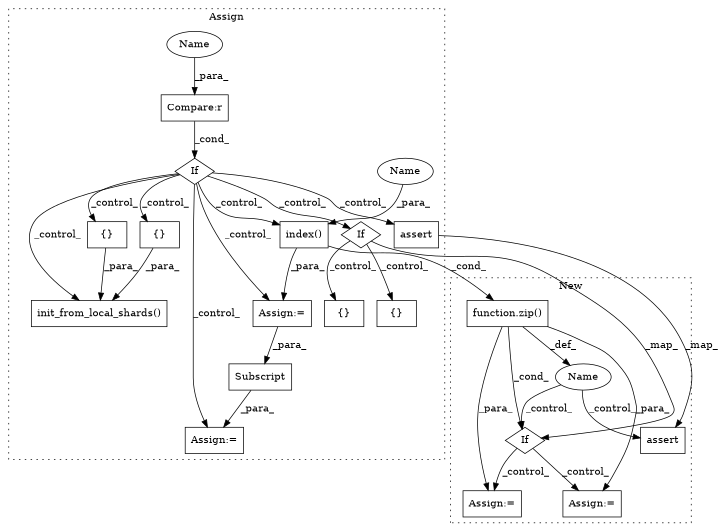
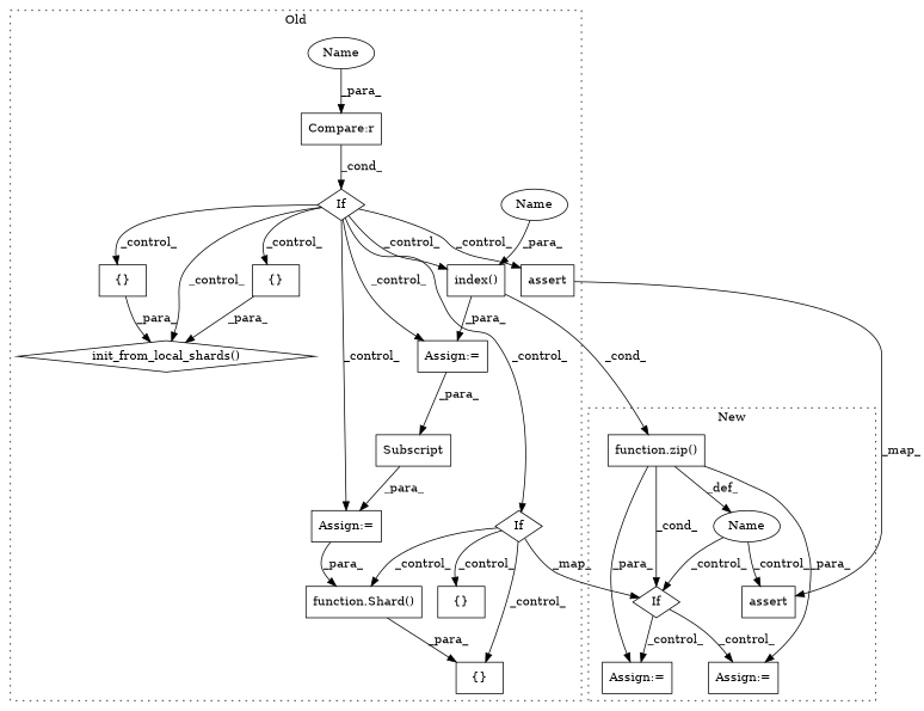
  digraph {
    node [a=75 l=3 s=22256 shape=box]
    n1 [l="42,1" label="index()" s="22332,22380"]
    n2 [a=96 label=If s=22253 shape=diamond]
+   n3 [l="6,1" label="function.Shard()" s="22722,22756"]
    n4 [a=59 l="2,1" label="{}" s="23209,23209"]
    n5 [a=40 l=45 label="Compare:r"]
    n6 [a=59 l="1,0" label="{}" s="22721,22757"]
    n7 [a=96 label=If s=22581 shape=diamond]
    n8 [a=63 l="42,0" label=Subscript s="22406,0"]
    n9 [a=59 l="1,0" label="{}" s="22784,22828"]
    n10 [a=59 l="1,0" label="{}" s="23233,23277"]
-   n11 [l="59,63" label="init_from_local_shards()" s="23150,23278"]
+   n11 [l="59,63" label="init_from_local_shards()" s="23150,23278" shape=diamond]
    n12 [a=68 label="Assign:=" s=22403]
    n13 [a=68 label="Assign:=" s=22329]
    n14 [a=65 l=7 label=assert s=22465]
    n15 [a=87 l=6 label=Name shape=ellipse]
    n16 [a=87 l=6 label=Name s=22374 shape=ellipse]
    n17 [l="17,11" label="function.zip()" s="21585,21675"]
    n18 [a=96 label=If s=21859 shape=diamond]
    n19 [a=87 l=5 label=Name s=21576 shape=ellipse]
    n20 [a=68 label="Assign:=" s=22050]
    n21 [a=68 label="Assign:=" s=22135]
    n22 [a=65 l=7 label=assert s=21751]
    subgraph cluster_1 {
-     label=Assign
+     label=Old
      style=dotted
      n1
      n2
+     n3
      n4
      n5
      n6
      n7
      n8
      n9
      n10
      n11
      n12
      n13
      n14
      n15
      n16
    }
    subgraph cluster_2 {
      label=New
      style=dotted
      n17
      n18
      n19
      n20
      n21
      n22
    }
    n1 -> n13 [label=_para_]
    n1 -> n17 [label=_cond_]
    n2 -> n1 [label=_control_]
    n2 -> n4 [label=_control_]
    n2 -> n7 [label=_control_]
    n2 -> n10 [label=_control_]
    n2 -> n11 [label=_control_]
    n2 -> n12 [label=_control_]
    n2 -> n13 [label=_control_]
    n2 -> n14 [label=_control_]
+   n3 -> n6 [label=_para_]
    n4 -> n11 [label=_para_]
    n5 -> n2 [label=_cond_]
+   n7 -> n3 [label=_control_]
    n7 -> n6 [label=_control_]
    n7 -> n9 [label=_control_]
    n7 -> n18 [label=_map_]
    n8 -> n12 [label=_para_]
    n10 -> n11 [label=_para_]
+   n12 -> n3 [label=_para_]
    n13 -> n8 [label=_para_]
    n14 -> n22 [label=_map_]
    n15 -> n5 [label=_para_]
    n16 -> n1 [label=_para_]
    n17 -> n18 [label=_cond_]
    n17 -> n19 [label=_def_]
    n17 -> n20 [label=_para_]
    n17 -> n21 [label=_para_]
    n18 -> n20 [label=_control_]
    n18 -> n21 [label=_control_]
    n19 -> n18 [label=_control_]
    n19 -> n22 [label=_control_]
  }
